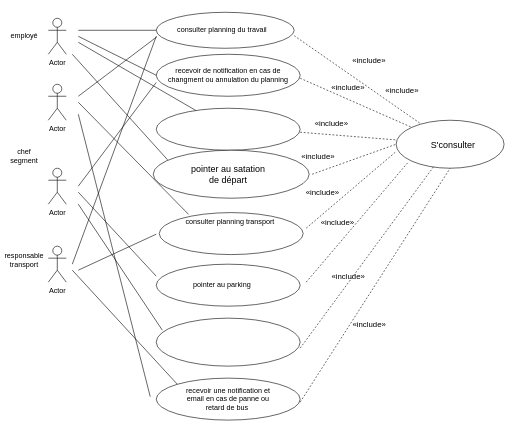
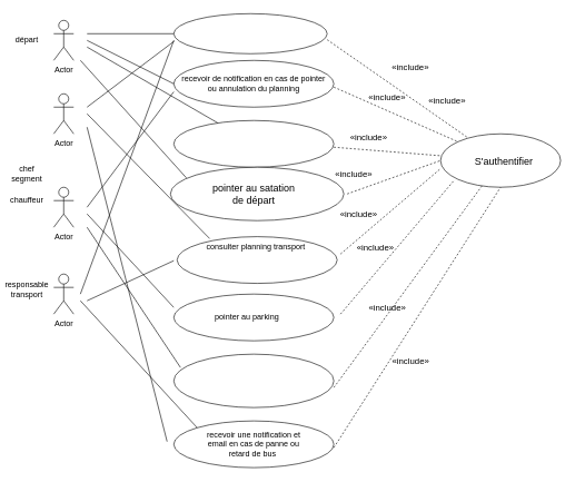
  <mxCell id="0" />
  <mxCell id="1" parent="0" />
  <mxCell id="2" value="Actor" style="shape=umlActor;verticalLabelPosition=bottom;verticalAlign=top;html=1;outlineConnect=0;" vertex="1" parent="1"><mxGeometry x="80" y="30" width="30" height="60" as="geometry" /></mxCell>
  <mxCell id="3" value="Actor" style="shape=umlActor;verticalLabelPosition=bottom;verticalAlign=top;html=1;outlineConnect=0;" vertex="1" parent="1"><mxGeometry x="80" y="140" width="30" height="60" as="geometry" /></mxCell>
  <mxCell id="4" value="Actor" style="shape=umlActor;verticalLabelPosition=bottom;verticalAlign=top;html=1;outlineConnect=0;" vertex="1" parent="1"><mxGeometry x="80" y="280" width="30" height="60" as="geometry" /></mxCell>
  <mxCell id="5" value="Actor" style="shape=umlActor;verticalLabelPosition=bottom;verticalAlign=top;html=1;outlineConnect=0;" vertex="1" parent="1"><mxGeometry x="80" y="410" width="30" height="60" as="geometry" /></mxCell>
- <mxCell id="6" value="employé" style="text;html=1;strokeColor=none;fillColor=none;align=center;verticalAlign=middle;whiteSpace=wrap;rounded=0;" vertex="1" parent="1"><mxGeometry x="20" y="50" width="40" height="20" as="geometry" /></mxCell>
+ <mxCell id="6" value="départ" style="text;html=1;strokeColor=none;fillColor=none;align=center;verticalAlign=middle;whiteSpace=wrap;rounded=0;" vertex="1" parent="1"><mxGeometry x="20" y="50" width="40" height="20" as="geometry" /></mxCell>
  <mxCell id="7" value="chef segment" style="text;html=1;strokeColor=none;fillColor=none;align=center;verticalAlign=middle;whiteSpace=wrap;rounded=0;" vertex="1" parent="1"><mxGeometry x="20" y="250" width="40" height="20" as="geometry" /></mxCell>
+ <mxCell id="8" value="chauffeur" style="text;html=1;strokeColor=none;fillColor=none;align=center;verticalAlign=middle;whiteSpace=wrap;rounded=0;" vertex="1" parent="1"><mxGeometry x="20" y="290" width="40" height="20" as="geometry" /></mxCell>
  <mxCell id="9" value="responsable transport" style="text;html=1;strokeColor=none;fillColor=none;align=center;verticalAlign=middle;whiteSpace=wrap;rounded=0;" vertex="1" parent="1"><mxGeometry x="20" y="423.5" width="40" height="20" as="geometry" /></mxCell>
  <mxCell id="10" value="" style="ellipse;whiteSpace=wrap;html=1;" vertex="1" parent="1"><mxGeometry x="260" y="20" width="230" height="60" as="geometry" /></mxCell>
  <mxCell id="11" value="" style="ellipse;whiteSpace=wrap;html=1;" vertex="1" parent="1"><mxGeometry x="260" y="90" width="240" height="70" as="geometry" /></mxCell>
  <mxCell id="12" value="" style="ellipse;whiteSpace=wrap;html=1;" vertex="1" parent="1"><mxGeometry x="265" y="354" width="240" height="70" as="geometry" /></mxCell>
  <mxCell id="13" value="" style="ellipse;whiteSpace=wrap;html=1;" vertex="1" parent="1"><mxGeometry x="260" y="440" width="240" height="70" as="geometry" /></mxCell>
  <mxCell id="14" value="" style="ellipse;whiteSpace=wrap;html=1;" vertex="1" parent="1"><mxGeometry x="260" y="530" width="240" height="80" as="geometry" /></mxCell>
- <mxCell id="15" value="consulter planning du travail" style="text;html=1;strokeColor=none;fillColor=none;align=center;verticalAlign=middle;whiteSpace=wrap;rounded=0;" vertex="1" parent="1"><mxGeometry x="280" y="40" width="180" height="20" as="geometry" /></mxCell>
- <mxCell id="16" value="recevoir de notification en cas de changment ou annulation du planning" style="text;html=1;strokeColor=none;fillColor=none;align=center;verticalAlign=middle;whiteSpace=wrap;rounded=0;" vertex="1" parent="1"><mxGeometry x="270" y="115" width="220" height="20" as="geometry" /></mxCell>
+ <mxCell id="16" value="recevoir de notification en cas de pointer ou annulation du planning" style="text;html=1;strokeColor=none;fillColor=none;align=center;verticalAlign=middle;whiteSpace=wrap;rounded=0;" vertex="1" parent="1"><mxGeometry x="270" y="115" width="220" height="20" as="geometry" /></mxCell>
  <mxCell id="17" value="consulter planning transport&amp;nbsp;" style="text;html=1;strokeColor=none;fillColor=none;align=center;verticalAlign=middle;whiteSpace=wrap;rounded=0;" vertex="1" parent="1"><mxGeometry x="300" y="360" width="170" height="20" as="geometry" /></mxCell>
  <mxCell id="18" value="" style="ellipse;whiteSpace=wrap;html=1;" vertex="1" parent="1"><mxGeometry x="260" y="630" width="240" height="70" as="geometry" /></mxCell>
  <mxCell id="19" value="recevoir une notification et email en cas de panne ou retard de bus&amp;nbsp;" style="text;html=1;strokeColor=none;fillColor=none;align=center;verticalAlign=middle;whiteSpace=wrap;rounded=0;" vertex="1" parent="1"><mxGeometry x="295" y="655" width="170" height="20" as="geometry" /></mxCell>
  <mxCell id="20" value="pointer au parking" style="text;html=1;strokeColor=none;fillColor=none;align=center;verticalAlign=middle;whiteSpace=wrap;rounded=0;" vertex="1" parent="1"><mxGeometry x="285" y="465" width="170" height="20" as="geometry" /></mxCell>
  <mxCell id="21" value="" style="ellipse;whiteSpace=wrap;html=1;" vertex="1" parent="1"><mxGeometry x="260" y="180" width="240" height="70" as="geometry" /></mxCell>
  <mxCell id="22" value="" style="ellipse;whiteSpace=wrap;html=1;" vertex="1" parent="1"><mxGeometry x="660" y="200" width="180" height="80" as="geometry" /></mxCell>
- <mxCell id="23" value="S'consulter" style="text;html=1;strokeColor=none;fillColor=none;align=center;verticalAlign=middle;whiteSpace=wrap;rounded=0;fontSize=15;" vertex="1" parent="1"><mxGeometry x="680" y="230" width="150" height="20" as="geometry" /></mxCell>
+ <mxCell id="23" value="S'authentifier" style="text;html=1;strokeColor=none;fillColor=none;align=center;verticalAlign=middle;whiteSpace=wrap;rounded=0;fontSize=15;" vertex="1" parent="1"><mxGeometry x="680" y="230" width="150" height="20" as="geometry" /></mxCell>
  <mxCell id="24" value="" style="endArrow=none;html=1;fontSize=15;entryX=0;entryY=0.5;entryDx=0;entryDy=0;" edge="1" parent="1" target="10"><mxGeometry width="50" height="50" relative="1" as="geometry"><mxPoint x="130" y="50" as="sourcePoint" /><mxPoint x="220" y="30" as="targetPoint" /></mxGeometry></mxCell>
  <mxCell id="25" value="" style="endArrow=none;html=1;fontSize=15;entryX=0;entryY=0.5;entryDx=0;entryDy=0;" edge="1" parent="1" target="11"><mxGeometry width="50" height="50" relative="1" as="geometry"><mxPoint x="130" y="60" as="sourcePoint" /><mxPoint x="200" y="80" as="targetPoint" /></mxGeometry></mxCell>
  <mxCell id="26" value="" style="endArrow=none;html=1;fontSize=15;" edge="1" parent="1" target="21"><mxGeometry width="50" height="50" relative="1" as="geometry"><mxPoint x="130" y="70" as="sourcePoint" /><mxPoint x="260" y="170" as="targetPoint" /></mxGeometry></mxCell>
  <mxCell id="27" value="" style="endArrow=none;html=1;fontSize=15;entryX=0.004;entryY=0.683;entryDx=0;entryDy=0;entryPerimeter=0;" edge="1" parent="1" target="10"><mxGeometry width="50" height="50" relative="1" as="geometry"><mxPoint x="130" y="160" as="sourcePoint" /><mxPoint x="170" y="150" as="targetPoint" /></mxGeometry></mxCell>
  <mxCell id="28" value="" style="endArrow=none;html=1;fontSize=15;entryX=0.082;entryY=-0.15;entryDx=0;entryDy=0;entryPerimeter=0;" edge="1" parent="1" target="17"><mxGeometry width="50" height="50" relative="1" as="geometry"><mxPoint x="130" y="170" as="sourcePoint" /><mxPoint x="170" y="170" as="targetPoint" /></mxGeometry></mxCell>
  <mxCell id="29" value="" style="endArrow=none;html=1;fontSize=15;entryX=0;entryY=0.671;entryDx=0;entryDy=0;entryPerimeter=0;" edge="1" parent="1" target="11"><mxGeometry width="50" height="50" relative="1" as="geometry"><mxPoint x="130" y="310" as="sourcePoint" /><mxPoint x="160" y="330" as="targetPoint" /></mxGeometry></mxCell>
  <mxCell id="30" value="" style="endArrow=none;html=1;fontSize=15;" edge="1" parent="1"><mxGeometry width="50" height="50" relative="1" as="geometry"><mxPoint x="130" y="320" as="sourcePoint" /><mxPoint x="260" y="460" as="targetPoint" /></mxGeometry></mxCell>
  <mxCell id="31" value="" style="endArrow=none;html=1;fontSize=15;entryX=0.042;entryY=0.25;entryDx=0;entryDy=0;entryPerimeter=0;" edge="1" parent="1" target="14"><mxGeometry width="50" height="50" relative="1" as="geometry"><mxPoint x="130" y="340" as="sourcePoint" /><mxPoint x="260" y="530" as="targetPoint" /></mxGeometry></mxCell>
  <mxCell id="32" value="" style="endArrow=none;html=1;fontSize=15;entryX=0;entryY=0;entryDx=0;entryDy=0;" edge="1" parent="1" target="18"><mxGeometry width="50" height="50" relative="1" as="geometry"><mxPoint x="120" y="450" as="sourcePoint" /><mxPoint x="260" y="620" as="targetPoint" /></mxGeometry></mxCell>
  <mxCell id="33" value="" style="ellipse;whiteSpace=wrap;html=1;fontSize=15;" vertex="1" parent="1"><mxGeometry x="255" y="250" width="260" height="80" as="geometry" /></mxCell>
  <mxCell id="34" value="pointer au satation de départ" style="text;html=1;strokeColor=none;fillColor=none;align=center;verticalAlign=middle;whiteSpace=wrap;rounded=0;fontSize=15;" vertex="1" parent="1"><mxGeometry x="310" y="280" width="140" height="20" as="geometry" /></mxCell>
  <mxCell id="35" value="" style="endArrow=none;html=1;fontSize=15;exitX=0.092;exitY=0.2;exitDx=0;exitDy=0;exitPerimeter=0;" edge="1" parent="1" source="33"><mxGeometry width="50" height="50" relative="1" as="geometry"><mxPoint x="210" y="270" as="sourcePoint" /><mxPoint x="120" y="90" as="targetPoint" /></mxGeometry></mxCell>
  <mxCell id="36" value="" style="endArrow=none;html=1;fontSize=15;" edge="1" parent="1"><mxGeometry width="50" height="50" relative="1" as="geometry"><mxPoint x="250" y="661" as="sourcePoint" /><mxPoint x="130" y="190" as="targetPoint" /></mxGeometry></mxCell>
  <mxCell id="37" value="" style="endArrow=none;html=1;fontSize=15;" edge="1" parent="1"><mxGeometry width="50" height="50" relative="1" as="geometry"><mxPoint x="120" y="440" as="sourcePoint" /><mxPoint x="260" y="60" as="targetPoint" /></mxGeometry></mxCell>
  <mxCell id="38" value="" style="endArrow=none;html=1;fontSize=15;" edge="1" parent="1"><mxGeometry width="50" height="50" relative="1" as="geometry"><mxPoint x="130" y="450" as="sourcePoint" /><mxPoint x="260" y="390" as="targetPoint" /></mxGeometry></mxCell>
  <mxCell id="39" value="" style="endArrow=none;dashed=1;html=1;fontSize=15;" edge="1" parent="1"><mxGeometry width="50" height="50" relative="1" as="geometry"><mxPoint x="510" y="470" as="sourcePoint" /><mxPoint x="680" y="270" as="targetPoint" /></mxGeometry></mxCell>
  <mxCell id="40" value="" style="endArrow=none;dashed=1;html=1;fontSize=15;entryX=-0.006;entryY=0.663;entryDx=0;entryDy=0;entryPerimeter=0;" edge="1" parent="1" target="22"><mxGeometry width="50" height="50" relative="1" as="geometry"><mxPoint x="510" y="380" as="sourcePoint" /><mxPoint x="540" y="340" as="targetPoint" /></mxGeometry></mxCell>
  <mxCell id="41" value="" style="endArrow=none;dashed=1;html=1;fontSize=15;" edge="1" parent="1" target="22"><mxGeometry width="50" height="50" relative="1" as="geometry"><mxPoint x="500" y="580" as="sourcePoint" /><mxPoint x="550" y="530" as="targetPoint" /></mxGeometry></mxCell>
  <mxCell id="42" value="" style="endArrow=none;dashed=1;html=1;fontSize=15;entryX=0.5;entryY=1;entryDx=0;entryDy=0;" edge="1" parent="1" target="22"><mxGeometry width="50" height="50" relative="1" as="geometry"><mxPoint x="500" y="670" as="sourcePoint" /><mxPoint x="550" y="620" as="targetPoint" /></mxGeometry></mxCell>
  <mxCell id="43" value="" style="endArrow=none;dashed=1;html=1;fontSize=15;entryX=0;entryY=0.5;entryDx=0;entryDy=0;" edge="1" parent="1" target="22"><mxGeometry width="50" height="50" relative="1" as="geometry"><mxPoint x="520" y="290" as="sourcePoint" /><mxPoint x="560" y="240" as="targetPoint" /></mxGeometry></mxCell>
  <mxCell id="44" value="" style="endArrow=none;dashed=1;html=1;fontSize=15;" edge="1" parent="1" target="22"><mxGeometry width="50" height="50" relative="1" as="geometry"><mxPoint x="500" y="220" as="sourcePoint" /><mxPoint x="550" y="170" as="targetPoint" /></mxGeometry></mxCell>
  <mxCell id="45" value="" style="endArrow=none;dashed=1;html=1;fontSize=15;" edge="1" parent="1" target="22"><mxGeometry width="50" height="50" relative="1" as="geometry"><mxPoint x="500" y="130" as="sourcePoint" /><mxPoint x="550" y="90" as="targetPoint" /></mxGeometry></mxCell>
  <mxCell id="46" value="" style="endArrow=none;dashed=1;html=1;fontSize=15;exitX=1;exitY=0.65;exitDx=0;exitDy=0;exitPerimeter=0;" edge="1" parent="1" source="10" target="22"><mxGeometry width="50" height="50" relative="1" as="geometry"><mxPoint x="490" y="80" as="sourcePoint" /><mxPoint x="540" y="30" as="targetPoint" /></mxGeometry></mxCell>
  <mxCell id="47" value="&lt;span style=&quot;font-size: 13px; line-height: 115%; font-family: abadi, sans-serif;&quot;&gt;«include&lt;/span&gt;&lt;span style=&quot;line-height: 115%; font-family: abadi, sans-serif; font-size: 13px;&quot;&gt;»&lt;/span&gt;" style="text;html=1;strokeColor=none;fillColor=none;align=center;verticalAlign=middle;whiteSpace=wrap;rounded=0;fontSize=13;" vertex="1" parent="1"><mxGeometry x="565" y="90" width="100" height="20" as="geometry" /></mxCell>
  <mxCell id="48" value="&lt;span style=&quot;font-size: 13px; line-height: 115%; font-family: abadi, sans-serif;&quot;&gt;«include&lt;/span&gt;&lt;span style=&quot;line-height: 115%; font-family: abadi, sans-serif; font-size: 13px;&quot;&gt;»&lt;/span&gt;" style="text;html=1;strokeColor=none;fillColor=none;align=center;verticalAlign=middle;whiteSpace=wrap;rounded=0;fontSize=13;" vertex="1" parent="1"><mxGeometry x="620" y="140" width="100" height="20" as="geometry" /></mxCell>
  <mxCell id="49" value="&lt;span style=&quot;font-size: 13px; line-height: 115%; font-family: abadi, sans-serif;&quot;&gt;«include&lt;/span&gt;&lt;span style=&quot;line-height: 115%; font-family: abadi, sans-serif; font-size: 13px;&quot;&gt;»&lt;/span&gt;" style="text;html=1;strokeColor=none;fillColor=none;align=center;verticalAlign=middle;whiteSpace=wrap;rounded=0;fontSize=13;" vertex="1" parent="1"><mxGeometry x="540" y="135" width="80" height="20" as="geometry" /></mxCell>
  <mxCell id="50" value="&lt;span style=&quot;font-size: 13px; line-height: 115%; font-family: abadi, sans-serif;&quot;&gt;«include&lt;/span&gt;&lt;span style=&quot;line-height: 115%; font-family: abadi, sans-serif; font-size: 13px;&quot;&gt;»&lt;/span&gt;" style="text;html=1;strokeColor=none;fillColor=none;align=center;verticalAlign=middle;whiteSpace=wrap;rounded=0;fontSize=13;" vertex="1" parent="1"><mxGeometry x="515" y="191.25" width="75" height="27.5" as="geometry" /></mxCell>
  <mxCell id="51" value="&lt;span style=&quot;font-size: 13px; line-height: 115%; font-family: abadi, sans-serif;&quot;&gt;«include&lt;/span&gt;&lt;span style=&quot;line-height: 115%; font-family: abadi, sans-serif; font-size: 13px;&quot;&gt;»&lt;/span&gt;" style="text;html=1;strokeColor=none;fillColor=none;align=center;verticalAlign=middle;whiteSpace=wrap;rounded=0;fontSize=13;" vertex="1" parent="1"><mxGeometry x="500" y="250" width="60" height="20" as="geometry" /></mxCell>
  <mxCell id="52" value="&lt;span style=&quot;font-size: 13px; line-height: 115%; font-family: abadi, sans-serif;&quot;&gt;«include&lt;/span&gt;&lt;span style=&quot;line-height: 115%; font-family: abadi, sans-serif; font-size: 13px;&quot;&gt;»&lt;/span&gt;" style="text;html=1;strokeColor=none;fillColor=none;align=center;verticalAlign=middle;whiteSpace=wrap;rounded=0;fontSize=13;" vertex="1" parent="1"><mxGeometry x="515" y="310" width="45" height="20" as="geometry" /></mxCell>
  <mxCell id="53" value="&lt;span style=&quot;font-size: 13px; line-height: 115%; font-family: abadi, sans-serif;&quot;&gt;«include&lt;/span&gt;&lt;span style=&quot;line-height: 115%; font-family: abadi, sans-serif; font-size: 13px;&quot;&gt;»&lt;/span&gt;" style="text;html=1;strokeColor=none;fillColor=none;align=center;verticalAlign=middle;whiteSpace=wrap;rounded=0;fontSize=13;" vertex="1" parent="1"><mxGeometry x="540" y="360" width="45" height="20" as="geometry" /></mxCell>
  <mxCell id="54" value="&lt;span style=&quot;font-size: 13px; line-height: 115%; font-family: abadi, sans-serif;&quot;&gt;«include&lt;/span&gt;&lt;span style=&quot;line-height: 115%; font-family: abadi, sans-serif; font-size: 13px;&quot;&gt;»&lt;/span&gt;" style="text;html=1;strokeColor=none;fillColor=none;align=center;verticalAlign=middle;whiteSpace=wrap;rounded=0;fontSize=13;" vertex="1" parent="1"><mxGeometry x="557.5" y="450" width="45" height="20" as="geometry" /></mxCell>
  <mxCell id="55" value="&lt;span style=&quot;font-size: 13px; line-height: 115%; font-family: abadi, sans-serif;&quot;&gt;«include&lt;/span&gt;&lt;span style=&quot;line-height: 115%; font-family: abadi, sans-serif; font-size: 13px;&quot;&gt;»&lt;/span&gt;" style="text;html=1;strokeColor=none;fillColor=none;align=center;verticalAlign=middle;whiteSpace=wrap;rounded=0;fontSize=13;" vertex="1" parent="1"><mxGeometry x="592.5" y="530" width="45" height="20" as="geometry" /></mxCell>
